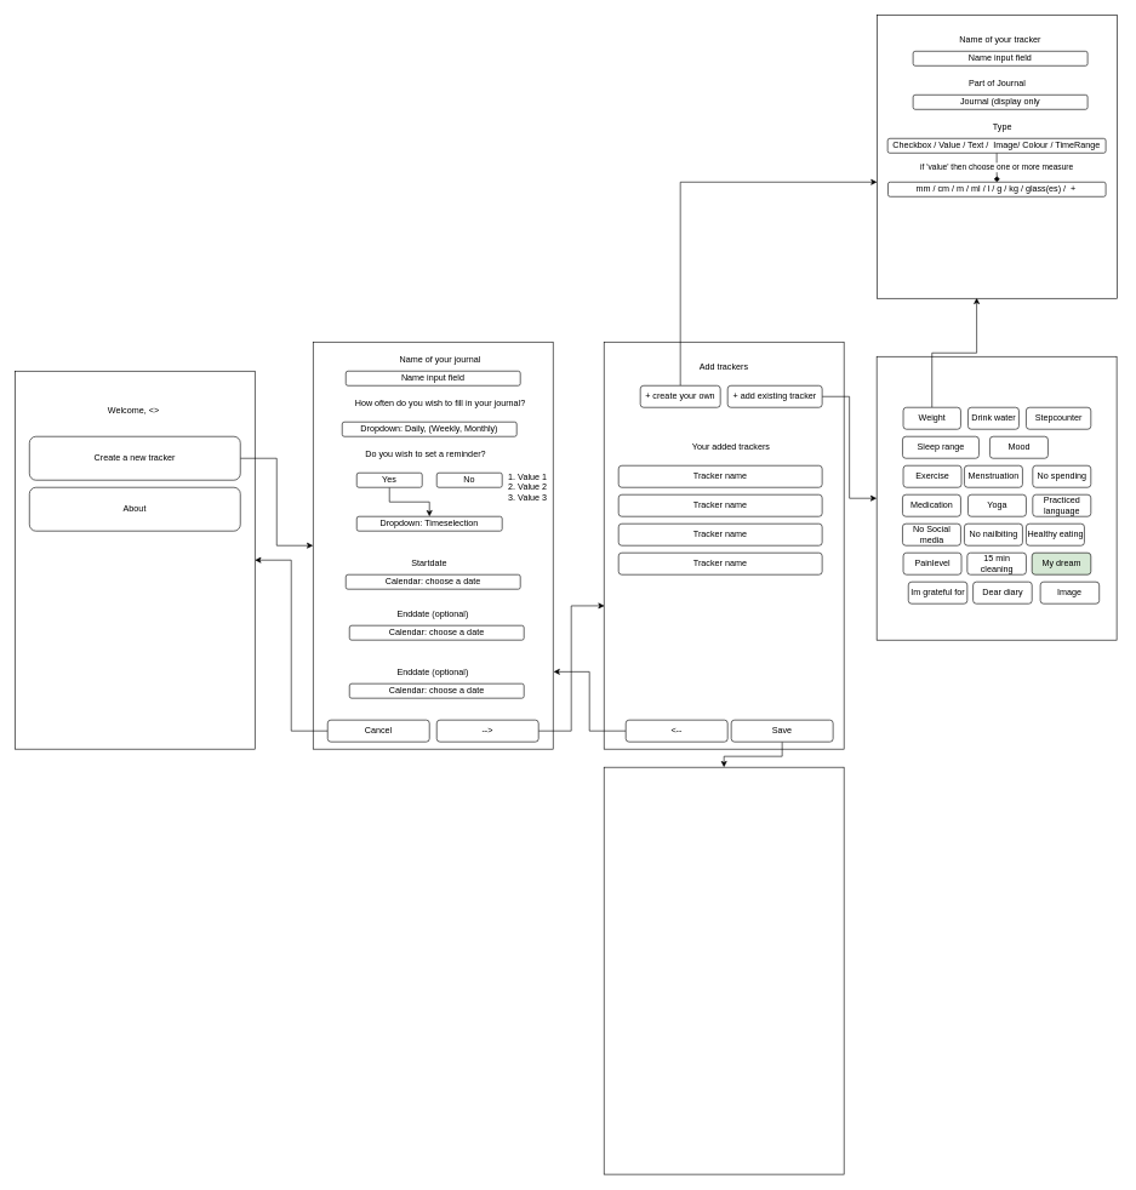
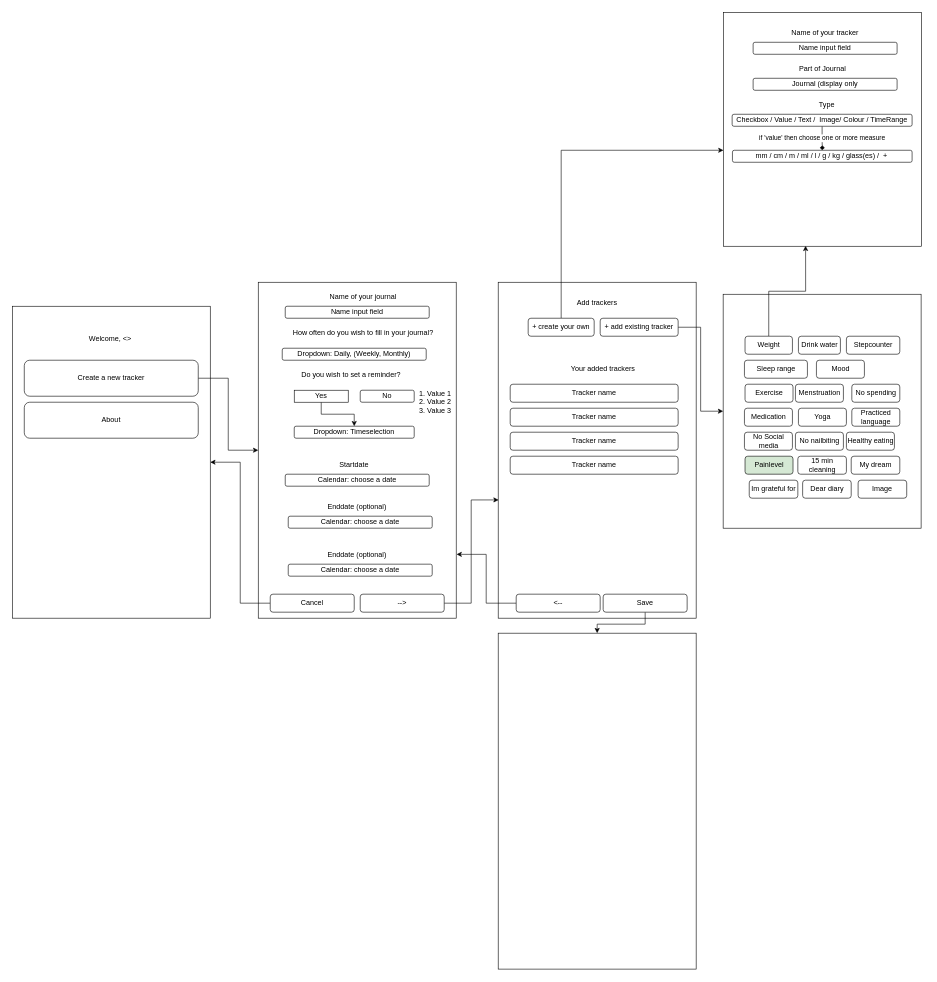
  <mxCell id="0" />
  <mxCell id="1" parent="0" />
  <mxCell id="2" value="" style="rounded=0;whiteSpace=wrap;html=1;" parent="1" vertex="1"><mxGeometry x="20" y="510" width="330" height="520" as="geometry" /></mxCell>
  <mxCell id="3" value="Welcome, &amp;lt;&amp;gt;&amp;nbsp;" style="text;html=1;strokeColor=none;fillColor=none;align=center;verticalAlign=middle;whiteSpace=wrap;rounded=0;" parent="1" vertex="1"><mxGeometry x="105" y="550" width="160" height="30" as="geometry" /></mxCell>
  <mxCell id="4" style="edgeStyle=orthogonalEdgeStyle;rounded=0;orthogonalLoop=1;jettySize=auto;html=1;" parent="1" source="5" target="7" edge="1"><mxGeometry relative="1" as="geometry" /></mxCell>
  <mxCell id="5" value="Create a new tracker" style="rounded=1;whiteSpace=wrap;html=1;" parent="1" vertex="1"><mxGeometry x="40" y="600" width="290" height="60" as="geometry" /></mxCell>
  <mxCell id="6" value="About" style="rounded=1;whiteSpace=wrap;html=1;" parent="1" vertex="1"><mxGeometry x="40" y="670" width="290" height="60" as="geometry" /></mxCell>
  <mxCell id="7" value="" style="rounded=0;whiteSpace=wrap;html=1;" parent="1" vertex="1"><mxGeometry x="430" width="330" height="560" as="geometry" y="470" /></mxCell>
  <mxCell id="8" value="How often do you wish to fill in your journal?" style="text;html=1;strokeColor=none;fillColor=none;align=center;verticalAlign=middle;whiteSpace=wrap;rounded=0;" parent="1" vertex="1"><mxGeometry x="460" y="540" width="290" height="30" as="geometry" /></mxCell>
  <mxCell id="9" value="Dropdown: Daily, (Weekly, Monthly)" style="rounded=1;whiteSpace=wrap;html=1;" parent="1" vertex="1"><mxGeometry x="470" y="580" width="240" height="20" as="geometry" /></mxCell>
  <mxCell id="10" style="edgeStyle=orthogonalEdgeStyle;rounded=0;orthogonalLoop=1;jettySize=auto;html=1;" parent="1" source="11" target="13" edge="1"><mxGeometry relative="1" as="geometry" /></mxCell>
- <mxCell id="11" value="Yes" style="rounded=1;whiteSpace=wrap;html=1;" parent="1" vertex="1"><mxGeometry x="490" y="650" width="90" height="20" as="geometry" /></mxCell>
+ <mxCell id="11" value="Yes" style="whiteSpace=wrap;html=1;rounded=0;" parent="1" vertex="1"><mxGeometry x="490" y="650" width="90" height="20" as="geometry" /></mxCell>
  <mxCell id="12" value="No" style="rounded=1;whiteSpace=wrap;html=1;" parent="1" vertex="1"><mxGeometry x="600" y="650" width="90" height="20" as="geometry" /></mxCell>
  <mxCell id="13" value="Dropdown: Timeselection" style="rounded=1;whiteSpace=wrap;html=1;" parent="1" vertex="1"><mxGeometry x="490" y="710" width="200" height="20" as="geometry" /></mxCell>
  <mxCell id="14" value="Calendar: choose a date" style="rounded=1;whiteSpace=wrap;html=1;" parent="1" vertex="1"><mxGeometry x="475" y="790" width="240" height="20" as="geometry" /></mxCell>
  <mxCell id="15" value="Do you wish to set a reminder?" style="text;html=1;strokeColor=none;fillColor=none;align=center;verticalAlign=middle;whiteSpace=wrap;rounded=0;" parent="1" vertex="1"><mxGeometry x="480" y="610" width="210" height="30" as="geometry" /></mxCell>
  <mxCell id="16" value="Startdate" style="text;html=1;strokeColor=none;fillColor=none;align=center;verticalAlign=middle;whiteSpace=wrap;rounded=0;" parent="1" vertex="1"><mxGeometry x="485" y="760" width="210" height="30" as="geometry" /></mxCell>
  <mxCell id="17" value="Calendar: choose a date" style="rounded=1;whiteSpace=wrap;html=1;" parent="1" vertex="1"><mxGeometry x="480" y="860" width="240" height="20" as="geometry" /></mxCell>
  <mxCell id="18" value="Enddate (optional)" style="text;html=1;strokeColor=none;fillColor=none;align=center;verticalAlign=middle;whiteSpace=wrap;rounded=0;" parent="1" vertex="1"><mxGeometry x="490" y="830" width="210" height="30" as="geometry" /></mxCell>
  <mxCell id="19" value="Calendar: choose a date" style="rounded=1;whiteSpace=wrap;html=1;" parent="1" vertex="1"><mxGeometry x="480" y="940" width="240" height="20" as="geometry" /></mxCell>
  <mxCell id="20" value="Enddate (optional)" style="text;html=1;strokeColor=none;fillColor=none;align=center;verticalAlign=middle;whiteSpace=wrap;rounded=0;" parent="1" vertex="1"><mxGeometry x="490" y="910" width="210" height="30" as="geometry" /></mxCell>
  <mxCell id="21" value="Name of your journal" style="text;html=1;strokeColor=none;fillColor=none;align=center;verticalAlign=middle;whiteSpace=wrap;rounded=0;" parent="1" vertex="1"><mxGeometry x="460" y="480" width="290" height="30" as="geometry" /></mxCell>
  <mxCell id="22" value="Name input field" style="rounded=1;whiteSpace=wrap;html=1;" parent="1" vertex="1"><mxGeometry x="475" y="510" width="240" height="20" as="geometry" /></mxCell>
  <mxCell id="23" style="edgeStyle=orthogonalEdgeStyle;rounded=0;orthogonalLoop=1;jettySize=auto;html=1;" parent="1" source="24" target="2" edge="1"><mxGeometry relative="1" as="geometry" /></mxCell>
  <mxCell id="24" value="Cancel" style="rounded=1;whiteSpace=wrap;html=1;" parent="1" vertex="1"><mxGeometry x="450" y="990" width="140" height="30" as="geometry" /></mxCell>
  <mxCell id="25" style="edgeStyle=orthogonalEdgeStyle;rounded=0;orthogonalLoop=1;jettySize=auto;html=1;entryX=0.002;entryY=0.648;entryDx=0;entryDy=0;entryPerimeter=0;" parent="1" source="26" target="27" edge="1"><mxGeometry relative="1" as="geometry" /></mxCell>
  <mxCell id="26" value="--&amp;gt;" style="rounded=1;whiteSpace=wrap;html=1;" parent="1" vertex="1"><mxGeometry x="600" y="990" width="140" height="30" as="geometry" /></mxCell>
  <mxCell id="27" value="" style="rounded=0;whiteSpace=wrap;html=1;" parent="1" vertex="1"><mxGeometry x="830" width="330" height="560" as="geometry" y="470" /></mxCell>
  <mxCell id="28" value="Add trackers" style="text;html=1;strokeColor=none;fillColor=none;align=center;verticalAlign=middle;whiteSpace=wrap;rounded=0;" parent="1" vertex="1"><mxGeometry x="850" y="490" width="290" height="30" as="geometry" /></mxCell>
  <mxCell id="29" style="edgeStyle=orthogonalEdgeStyle;rounded=0;orthogonalLoop=1;jettySize=auto;html=1;" parent="1" source="30" target="63" edge="1"><mxGeometry relative="1" as="geometry"><Array as="points"><mxPoint x="935" y="250" /></Array></mxGeometry></mxCell>
  <mxCell id="30" value="+ create your own" style="rounded=1;whiteSpace=wrap;html=1;" parent="1" vertex="1"><mxGeometry x="880" y="530" width="110" height="30" as="geometry" /></mxCell>
  <mxCell id="31" style="edgeStyle=orthogonalEdgeStyle;rounded=0;orthogonalLoop=1;jettySize=auto;html=1;" parent="1" source="32" target="45" edge="1"><mxGeometry relative="1" as="geometry" /></mxCell>
  <mxCell id="32" value="+ add existing tracker" style="rounded=1;whiteSpace=wrap;html=1;" parent="1" vertex="1"><mxGeometry x="1000" y="530" width="130" height="30" as="geometry" /></mxCell>
  <mxCell id="33" value="&lt;ol&gt;&lt;li&gt;Value 1&lt;/li&gt;&lt;li&gt;Value 2&lt;/li&gt;&lt;li&gt;Value 3&lt;/li&gt;&lt;/ol&gt;" style="text;strokeColor=none;fillColor=none;html=1;whiteSpace=wrap;verticalAlign=middle;overflow=hidden;" parent="1" vertex="1"><mxGeometry x="670" y="630" width="100" height="80" as="geometry" /></mxCell>
  <mxCell id="34" value="Tracker name" style="rounded=1;whiteSpace=wrap;html=1;" parent="1" vertex="1"><mxGeometry x="850" y="640" width="280" height="30" as="geometry" /></mxCell>
  <mxCell id="35" value="Tracker name" style="rounded=1;whiteSpace=wrap;html=1;" parent="1" vertex="1"><mxGeometry x="850" y="680" width="280" height="30" as="geometry" /></mxCell>
  <mxCell id="36" value="Your added trackers" style="text;html=1;strokeColor=none;fillColor=none;align=center;verticalAlign=middle;whiteSpace=wrap;rounded=0;" parent="1" vertex="1"><mxGeometry x="860" y="600" width="290" height="30" as="geometry" /></mxCell>
  <mxCell id="37" style="edgeStyle=orthogonalEdgeStyle;rounded=0;orthogonalLoop=1;jettySize=auto;html=1;" parent="1" source="38" target="43" edge="1"><mxGeometry relative="1" as="geometry" /></mxCell>
  <mxCell id="38" value="Save" style="rounded=1;whiteSpace=wrap;html=1;" parent="1" vertex="1"><mxGeometry x="1005" y="990" width="140" height="30" as="geometry" /></mxCell>
  <mxCell id="39" style="edgeStyle=orthogonalEdgeStyle;rounded=0;orthogonalLoop=1;jettySize=auto;html=1;entryX=1.002;entryY=0.81;entryDx=0;entryDy=0;entryPerimeter=0;" parent="1" source="40" target="7" edge="1"><mxGeometry relative="1" as="geometry" /></mxCell>
  <mxCell id="40" value="&amp;lt;--" style="rounded=1;whiteSpace=wrap;html=1;" parent="1" vertex="1"><mxGeometry x="860" y="990" width="140" height="30" as="geometry" /></mxCell>
  <mxCell id="41" value="Tracker name" style="rounded=1;whiteSpace=wrap;html=1;" parent="1" vertex="1"><mxGeometry x="850" y="720" width="280" height="30" as="geometry" /></mxCell>
  <mxCell id="42" value="Tracker name" style="rounded=1;whiteSpace=wrap;html=1;" parent="1" vertex="1"><mxGeometry x="850" y="760" width="280" height="30" as="geometry" /></mxCell>
  <mxCell id="43" value="" style="rounded=0;whiteSpace=wrap;html=1;" parent="1" vertex="1"><mxGeometry x="830" y="1055" width="330" height="560" as="geometry" /></mxCell>
  <mxCell id="44" value="Overview of&amp;nbsp;" style="text;html=1;strokeColor=none;fillColor=none;align=center;verticalAlign=middle;whiteSpace=wrap;rounded=0;" parent="1" vertex="1"><mxGeometry x="1250" y="580" width="290" height="30" as="geometry" /></mxCell>
  <mxCell id="45" value="" style="rounded=0;whiteSpace=wrap;html=1;" parent="1" vertex="1"><mxGeometry x="1205" y="490" width="330" height="390" as="geometry" /></mxCell>
  <mxCell id="46" value="Drink water" style="rounded=1;whiteSpace=wrap;html=1;" parent="1" vertex="1"><mxGeometry x="1330.5" y="560" width="70" height="30" as="geometry" /></mxCell>
  <mxCell id="47" style="edgeStyle=orthogonalEdgeStyle;rounded=0;orthogonalLoop=1;jettySize=auto;html=1;entryX=0.415;entryY=0.998;entryDx=0;entryDy=0;entryPerimeter=0;" parent="1" source="48" target="63" edge="1"><mxGeometry relative="1" as="geometry" /></mxCell>
  <mxCell id="48" value="Weight" style="rounded=1;whiteSpace=wrap;html=1;" parent="1" vertex="1"><mxGeometry x="1241.5" y="560" width="79" height="30" as="geometry" /></mxCell>
  <mxCell id="49" value="Stepcounter" style="rounded=1;whiteSpace=wrap;html=1;" parent="1" vertex="1"><mxGeometry x="1410.5" y="560" width="89" height="30" as="geometry" /></mxCell>
  <mxCell id="50" value="Sleep range" style="rounded=1;whiteSpace=wrap;html=1;" parent="1" vertex="1"><mxGeometry x="1240.5" y="600" width="105" height="30" as="geometry" /></mxCell>
  <mxCell id="51" value="Mood" style="rounded=1;whiteSpace=wrap;html=1;" parent="1" vertex="1"><mxGeometry x="1360.5" y="600" width="80" height="30" as="geometry" /></mxCell>
  <mxCell id="52" value="Exercise" style="rounded=1;whiteSpace=wrap;html=1;" parent="1" vertex="1"><mxGeometry x="1241.5" y="640" width="80" height="30" as="geometry" /></mxCell>
  <mxCell id="53" value="Menstruation" style="rounded=1;whiteSpace=wrap;html=1;" parent="1" vertex="1"><mxGeometry x="1325.5" y="640" width="80" height="30" as="geometry" /></mxCell>
  <mxCell id="54" value="No spending" style="rounded=1;whiteSpace=wrap;html=1;" parent="1" vertex="1"><mxGeometry x="1419.5" y="640" width="80" height="30" as="geometry" /></mxCell>
  <mxCell id="55" value="Medication" style="rounded=1;whiteSpace=wrap;html=1;" parent="1" vertex="1"><mxGeometry x="1240.5" y="680" width="80" height="30" as="geometry" /></mxCell>
  <mxCell id="56" value="Yoga" style="rounded=1;whiteSpace=wrap;html=1;" parent="1" vertex="1"><mxGeometry x="1330.5" y="680" width="80" height="30" as="geometry" /></mxCell>
  <mxCell id="57" value="Practiced language" style="rounded=1;whiteSpace=wrap;html=1;" parent="1" vertex="1"><mxGeometry x="1419.5" y="680" width="80" height="30" as="geometry" /></mxCell>
  <mxCell id="58" value="No Social media" style="rounded=1;whiteSpace=wrap;html=1;" parent="1" vertex="1"><mxGeometry x="1240.5" y="720" width="80" height="30" as="geometry" /></mxCell>
  <mxCell id="59" value="No nailbiting" style="rounded=1;whiteSpace=wrap;html=1;" parent="1" vertex="1"><mxGeometry x="1325.5" y="720" width="80" height="30" as="geometry" /></mxCell>
  <mxCell id="60" value="Healthy eating" style="rounded=1;whiteSpace=wrap;html=1;" parent="1" vertex="1"><mxGeometry x="1410.5" y="720" width="80" height="30" as="geometry" /></mxCell>
- <mxCell id="61" value="Painlevel" style="rounded=1;whiteSpace=wrap;html=1;" parent="1" vertex="1"><mxGeometry x="1241.5" y="760" width="80" height="30" as="geometry" /></mxCell>
+ <mxCell id="61" value="Painlevel" style="rounded=1;whiteSpace=wrap;html=1;fillColor=#d5e8d4;" parent="1" vertex="1"><mxGeometry x="1241.5" y="760" width="80" height="30" as="geometry" /></mxCell>
  <mxCell id="62" value="15 min cleaning" style="rounded=1;whiteSpace=wrap;html=1;" parent="1" vertex="1"><mxGeometry x="1329.5" y="760" width="81" height="30" as="geometry" /></mxCell>
  <mxCell id="63" value="" style="rounded=0;whiteSpace=wrap;html=1;" parent="1" vertex="1"><mxGeometry x="1205.5" y="20" width="330" height="390" as="geometry" /></mxCell>
  <mxCell id="64" value="Name of your tracker" style="text;html=1;strokeColor=none;fillColor=none;align=center;verticalAlign=middle;whiteSpace=wrap;rounded=0;" parent="1" vertex="1"><mxGeometry x="1230" y="40" width="290" height="30" as="geometry" /></mxCell>
  <mxCell id="65" value="Name input field" style="rounded=1;whiteSpace=wrap;html=1;" parent="1" vertex="1"><mxGeometry x="1255" y="70" width="240" height="20" as="geometry" /></mxCell>
  <mxCell id="66" value="Journal (display only" style="rounded=1;whiteSpace=wrap;html=1;" parent="1" vertex="1"><mxGeometry x="1255" y="130" width="240" height="20" as="geometry" /></mxCell>
  <mxCell id="67" value="Part of Journal" style="text;html=1;strokeColor=none;fillColor=none;align=center;verticalAlign=middle;whiteSpace=wrap;rounded=0;" parent="1" vertex="1"><mxGeometry x="1225.5" y="100" width="290" height="30" as="geometry" /></mxCell>
  <mxCell id="68" value="if 'value' then choose one or more measure" style="edgeStyle=orthogonalEdgeStyle;rounded=0;orthogonalLoop=1;jettySize=auto;html=1;endArrow=diamond;" parent="1" source="69" target="75" edge="1"><mxGeometry relative="1" as="geometry" /></mxCell>
  <mxCell id="69" value="Checkbox / Value / Text /&amp;nbsp; Image/ Colour / TimeRange" style="rounded=1;whiteSpace=wrap;html=1;" parent="1" vertex="1"><mxGeometry x="1220" y="190" width="300" height="20" as="geometry" /></mxCell>
  <mxCell id="70" value="Type" style="text;html=1;strokeColor=none;fillColor=none;align=center;verticalAlign=middle;whiteSpace=wrap;rounded=0;" parent="1" vertex="1"><mxGeometry x="1233" y="160" width="290" height="30" as="geometry" /></mxCell>
- <mxCell id="71" value="My dream" style="rounded=1;whiteSpace=wrap;html=1;fillColor=#d5e8d4;" parent="1" vertex="1"><mxGeometry x="1418.5" y="760" width="81" height="30" as="geometry" /></mxCell>
+ <mxCell id="71" value="My dream" style="rounded=1;whiteSpace=wrap;html=1;" parent="1" vertex="1"><mxGeometry x="1418.5" y="760" width="81" height="30" as="geometry" /></mxCell>
  <mxCell id="72" value="Im grateful for" style="rounded=1;whiteSpace=wrap;html=1;" parent="1" vertex="1"><mxGeometry x="1248.5" y="800" width="81" height="30" as="geometry" /></mxCell>
  <mxCell id="73" value="Dear diary" style="rounded=1;whiteSpace=wrap;html=1;" parent="1" vertex="1"><mxGeometry x="1337.5" y="800" width="81" height="30" as="geometry" /></mxCell>
  <mxCell id="74" value="Image" style="rounded=1;whiteSpace=wrap;html=1;" parent="1" vertex="1"><mxGeometry x="1430" y="800" width="81" height="30" as="geometry" /></mxCell>
  <mxCell id="75" value="mm / cm / m / ml / l / g / kg / glass(es) /&amp;nbsp; +&amp;nbsp;" style="rounded=1;whiteSpace=wrap;html=1;" parent="1" vertex="1"><mxGeometry x="1220.5" y="250" width="299.5" height="20" as="geometry" /></mxCell>
